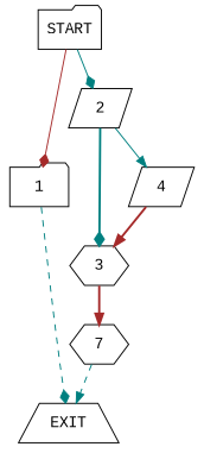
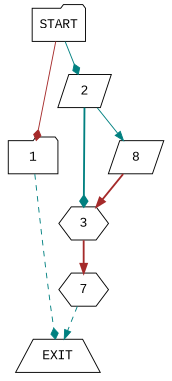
  digraph {
    fontname="Liberation Mono"
    node [fontname="Liberation Mono" shape=folder]
    edge [arrowhead=diamond color=teal fontname="Liberation Mono" style=solid]
    n1 [label=START]
    1
    2 [shape=parallelogram]
    n4 [label=EXIT shape=trapezium]
    3 [shape=hexagon]
-   4 [shape=parallelogram]
+   4 [shape=parallelogram label=8]
    n7 [label=7 shape=hexagon]
    n1 -> 1 [color=brown]
    n1 -> 2
    1 -> n4 [style=dashed]
    2 -> 3 [style=bold]
    2 -> 4 [arrowhead=normal]
    3 -> n7 [arrowhead=normal color=brown style=bold]
    4 -> 3 [arrowhead=normal color=brown style=bold]
    n7 -> n4 [arrowhead=normal style=dashed]
  }
